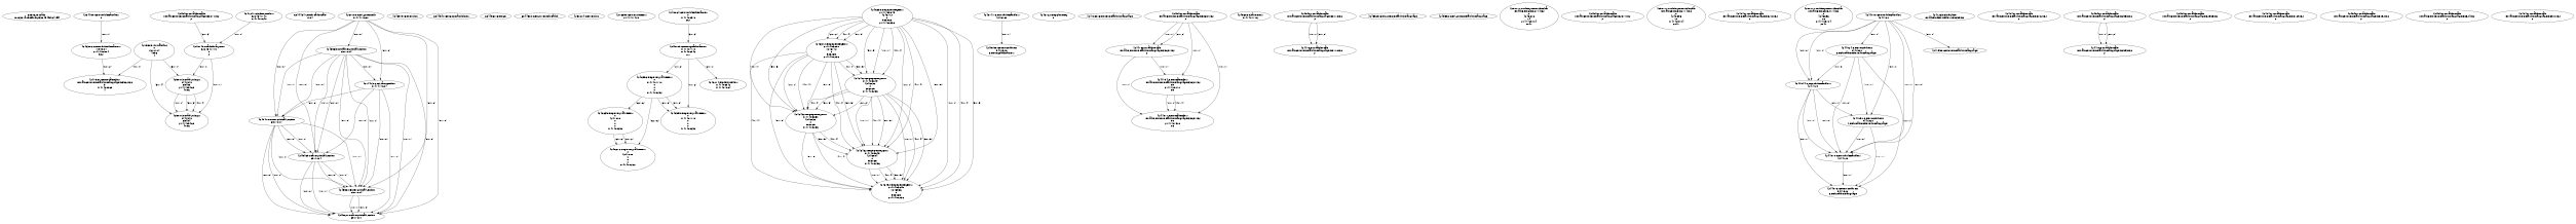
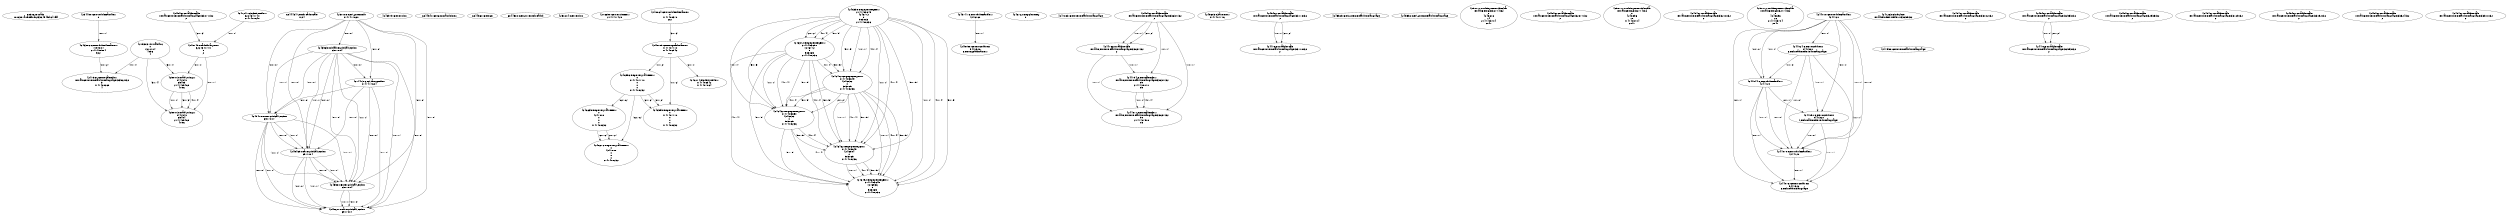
  digraph {
    n1 [label="6850628.main\n0006381a05e9f0dc2336454f0bc41fff"]
    n2 [label="4254480.GetModuleHandleW\n0"]
    n3 [label="4243306.GetModuleFileNameW\n4194304\n2147408904\n522"]
    n4 [label="4247567.GetLocaleInfoW\nretval_GetUserDefaultUILanguage_33522_32\n3\n2147408268\n4"]
    n5 [label="6844434.SetThreadLocale\n1024"]
    n6 [label="4243965.InitializeCriticalSection\n6917004"]
    n7 [label="4214413.GetStartupInfoW\n2147417624"]
    n8 [label="4245418.EnterCriticalSection\n6917004"]
    n9 [label="4245469.LeaveCriticalSection\n6917004"]
    n10 [label="4245580.EnterCriticalSection\n6917004"]
    n11 [label="4245621.LeaveCriticalSection\n6917004"]
    n12 [label="4250188.GetSystemInfo\n2147417660"]
    n13 [label="4243979.GetVersion\n"]
    n14 [label="6844540.GetCommandLineW\n"]
    n15 [label="6844560.GetACP\n"]
    n16 [label="6844580.GetCurrentThreadId\n"]
    n17 [label="4250204.GetVersion\n"]
    n18 [label="4276690.GetVersionExW\n2147417420"]
    n19 [label="4248064.GetModuleFileNameW\n0\n2147408370\n261"]
    n20 [label="4245785.GetLongPathNameW\n2147407710\n2147406542\n261"]
    n21 [label="4246556.RegQueryValueExW\n0\n2147407710\n0\n0\n0\n2147408232"]
    n22 [label="4246599.RegQueryValueExW\n0\n2147407710\n0\n0\n0\n2147408232"]
    n23 [label="4246014.FindFirstFileW\n2147406542\n2147407064"]
    n24 [label="4215383.VirtualAlloc\n0\n1310704\n4096\n4"]
    n25 [label="4250073.LoadStringW\n9441340\n65485\n2147409468\n4096"]
    n26 [label="4250073.LoadStringW\n9441340\n65484\n2147409468\n4096"]
    n27 [label="4246338.RegOpenKeyExW\n2147483649\n4246772\n0\n983065\n2147408236"]
    n28 [label="4246372.RegOpenKeyExW\n2147483650\n4246772\n0\n983065\n2147408236"]
    n29 [label="4246402.RegOpenKeyExW\n2147483649\n4246832\n0\n983065\n2147408236"]
    n30 [label="4246432.RegOpenKeyExW\n2147483650\n4246832\n0\n983065\n2147408236"]
    n31 [label="4246462.RegOpenKeyExW\n2147483649\n4246884\n0\n983065\n2147408236"]
    n32 [label="4246492.RegOpenKeyExW\n2147483649\n4246936\n0\n983065\n2147408236"]
    n33 [label="4245741.GetModuleHandleW\n4246160"]
    n34 [label="4245758.GetProcAddress\n9441320\nGetLongPathNameW"]
    n35 [label="4246635.RegQueryValueExW\n0\n4247000\n0\n0\n0\n2147408232"]
    n36 [label="4246676.RegQueryValueExW\n0\n4247000\n0\n0\n0\n2147408232"]
    n37 [label="4246722.RegCloseKey\n0"]
    n38 [label="4247883.GetUserDefaultUILanguage\n"]
    n39 [label="4245487.IsValidLocale\nretval_GetUserDefaultUILanguage_33637_32\n2"]
    n40 [label="4244766.IsValidLocale\nretval_GetUserDefaultUILanguage_33637_32\n2"]
    n41 [label="4244794.GetLocaleInfoW\nretval_GetUserDefaultUILanguage_33637_32\n89\n2147408070\n85"]
    n42 [label="4244811.GetLocaleInfoW\nretval_GetUserDefaultUILanguage_33637_32\n90\n2147407900\n85"]
    n43 [label="4245683.CharNextW\n2147407716"]
    n44 [label="4245487.IsValidLocale\nretval_GetUserDefaultUILanguage_33118_32\n2"]
    n45 [label="4244766.IsValidLocale\nretval_GetUserDefaultUILanguage_33118_32\n2"]
    n46 [label="4245525.GetSystemDefaultUILanguage\n"]
    n47 [label="4245552.GetSystemDefaultUILanguage\n"]
    n48 [label="4250171.MultiByteToWideChar\nretval_GetACP_32774_32\n0\n4243616\n14\n2147403704\n2047"]
    n49 [label="4245487.IsValidLocale\nretval_GetUserDefaultUILanguage_32877_32\n2"]
    n50 [label="4250171.MultiByteToWideChar\nretval_GetACP_32774_32\n0\n4243896\n10\n2147403704\n2047"]
    n51 [label="4245487.IsValidLocale\nretval_GetUserDefaultUILanguage_33218_32\n2"]
    n52 [label="4250171.MultiByteToWideChar\nretval_GetACP_32774_32\n0\n4243696\n16\n2147403704\n2047"]
    n53 [label="4244018.GetModuleHandleW\n4244120"]
    n54 [label="4244024.GetProcAddress\n9441320\nGetThreadPreferredUILanguages"]
    n55 [label="4244044.GetModuleHandleW\n4244120"]
    n56 [label="4244050.GetProcAddress\n9441320\nSetThreadPreferredUILanguages"]
    n57 [label="4244070.GetModuleHandleW\n4244120"]
    n58 [label="4244076.GetProcAddress\n9441320\nGetThreadUILanguage"]
    n59 [label="4245487.IsValidLocale\nretval_GetUserDefaultUILanguage_33071_32\n2"]
    n60 [label="4248145.LoadLibraryExW\n3224341740\n0\n2"]
    n61 [label="4247558.GetUserDefaultUILanguage\n"]
    n62 [label="4247247.FindFirstFileW\n3224341740\n2147407640"]
    n63 [label="4247263.FindClose\nretval_FindFirstFileW_33659_32"]
    n64 [label="4245487.IsValidLocale\nretval_GetUserDefaultUILanguage_33002_32\n2"]
    n65 [label="4245487.IsValidLocale\nretval_GetUserDefaultUILanguage_32953_32\n2"]
    n66 [label="4244766.IsValidLocale\nretval_GetUserDefaultUILanguage_32953_32\n2"]
    n67 [label="4245487.IsValidLocale\nretval_GetUserDefaultUILanguage_32935_32\n2"]
    n68 [label="4245487.IsValidLocale\nretval_GetUserDefaultUILanguage_33129_32\n2"]
    n69 [label="4245487.IsValidLocale\nretval_GetUserDefaultUILanguage_33092_32\n2"]
    n70 [label="4245487.IsValidLocale\nretval_GetUserDefaultUILanguage_33524_32\n2"]
    n71 [label="4245487.IsValidLocale\nretval_GetUserDefaultUILanguage_33510_32\n2"]
    n2 -> n3 [label="(0-->1)"]
    n3 -> n4 [label="(0-->2)"]
    n6 -> n7 [label="(0-->0)"]
    n6 -> n8 [label="(1-->1)"]
    n6 -> n8 [label="(0-->0)"]
    n6 -> n9 [label="(1-->1)"]
    n6 -> n9 [label="(0-->0)"]
    n6 -> n10 [label="(1-->1)"]
    n6 -> n10 [label="(0-->0)"]
    n6 -> n11 [label="(1-->1)"]
    n6 -> n11 [label="(0-->0)"]
    n7 -> n8 [label="(0-->0)"]
    n7 -> n9 [label="(0-->0)"]
    n7 -> n10 [label="(0-->0)"]
    n7 -> n11 [label="(0-->0)"]
    n8 -> n9 [label="(1-->1)"]
    n8 -> n9 [label="(0-->0)"]
    n8 -> n10 [label="(1-->1)"]
    n8 -> n10 [label="(0-->0)"]
    n8 -> n11 [label="(1-->1)"]
    n8 -> n11 [label="(0-->0)"]
    n9 -> n10 [label="(1-->1)"]
    n9 -> n10 [label="(0-->0)"]
    n9 -> n11 [label="(1-->1)"]
    n9 -> n11 [label="(0-->0)"]
    n10 -> n11 [label="(1-->1)"]
    n10 -> n11 [label="(0-->0)"]
    n12 -> n6 [label="(0-->0)"]
    n12 -> n7 [label="(0-->0)"]
    n12 -> n8 [label="(0-->0)"]
    n12 -> n9 [label="(0-->0)"]
    n12 -> n10 [label="(0-->0)"]
    n12 -> n11 [label="(0-->0)"]
    n19 -> n20 [label="(3-->3)"]
    n20 -> n21 [label="(1-->2)"]
    n20 -> n22 [label="(1-->2)"]
    n20 -> n23 [label="(2-->1)"]
    n21 -> n22 [label="(2-->2)"]
    n21 -> n22 [label="(6-->6)"]
    n21 -> n35 [label="(6-->6)"]
    n21 -> n36 [label="(6-->6)"]
    n24 -> n4 [label="(4-->4)"]
    n24 -> n25 [label="(3-->4)"]
    n24 -> n26 [label="(3-->4)"]
    n25 -> n26 [label="(1-->1)"]
    n25 -> n26 [label="(3-->3)"]
    n25 -> n26 [label="(4-->4)"]
    n27 -> n28 [label="(2-->2)"]
    n27 -> n28 [label="(4-->4)"]
    n27 -> n28 [label="(5-->5)"]
    n27 -> n29 [label="(1-->1)"]
    n27 -> n29 [label="(4-->4)"]
    n27 -> n29 [label="(5-->5)"]
    n27 -> n30 [label="(4-->4)"]
    n27 -> n30 [label="(5-->5)"]
    n27 -> n31 [label="(1-->1)"]
    n27 -> n31 [label="(4-->4)"]
    n27 -> n31 [label="(5-->5)"]
    n27 -> n32 [label="(1-->1)"]
    n27 -> n32 [label="(4-->4)"]
    n27 -> n32 [label="(5-->5)"]
    n28 -> n29 [label="(4-->4)"]
    n28 -> n29 [label="(5-->5)"]
    n28 -> n30 [label="(1-->1)"]
    n28 -> n30 [label="(4-->4)"]
    n28 -> n30 [label="(5-->5)"]
    n28 -> n31 [label="(4-->4)"]
    n28 -> n31 [label="(5-->5)"]
    n28 -> n32 [label="(4-->4)"]
    n28 -> n32 [label="(5-->5)"]
    n29 -> n30 [label="(2-->2)"]
    n29 -> n30 [label="(4-->4)"]
    n29 -> n30 [label="(5-->5)"]
    n29 -> n31 [label="(1-->1)"]
    n29 -> n31 [label="(4-->4)"]
    n29 -> n31 [label="(5-->5)"]
    n29 -> n32 [label="(1-->1)"]
    n29 -> n32 [label="(4-->4)"]
    n29 -> n32 [label="(5-->5)"]
    n30 -> n31 [label="(4-->4)"]
    n30 -> n31 [label="(5-->5)"]
    n30 -> n32 [label="(4-->4)"]
    n30 -> n32 [label="(5-->5)"]
    n31 -> n32 [label="(1-->1)"]
    n31 -> n32 [label="(4-->4)"]
    n31 -> n32 [label="(5-->5)"]
    n33 -> n34 [label="(0-->1)"]
    n35 -> n36 [label="(2-->2)"]
    n35 -> n36 [label="(6-->6)"]
    n39 -> n40 [label="(1-->1)"]
    n39 -> n40 [label="(2-->2)"]
    n39 -> n41 [label="(1-->1)"]
    n39 -> n42 [label="(1-->1)"]
    n40 -> n41 [label="(1-->1)"]
    n40 -> n42 [label="(1-->1)"]
    n41 -> n42 [label="(1-->1)"]
    n41 -> n42 [label="(4-->4)"]
    n44 -> n45 [label="(1-->1)"]
    n44 -> n45 [label="(2-->2)"]
    n53 -> n54 [label="(0-->1)"]
    n53 -> n55 [label="(1-->1)"]
    n53 -> n55 [label="(0-->0)"]
    n53 -> n56 [label="(0-->1)"]
    n53 -> n57 [label="(1-->1)"]
    n53 -> n57 [label="(0-->0)"]
-   n53 -> n61 [label="(0-->1)"]
+   n53 -> n58 [label="(0-->1)"]
    n54 -> n55 [label="(1-->0)"]
    n54 -> n56 [label="(1-->1)"]
    n54 -> n57 [label="(1-->0)"]
    n54 -> n58 [label="(1-->1)"]
    n55 -> n56 [label="(0-->1)"]
    n55 -> n57 [label="(1-->1)"]
    n55 -> n57 [label="(0-->0)"]
    n55 -> n58 [label="(0-->1)"]
    n56 -> n57 [label="(1-->0)"]
    n56 -> n58 [label="(1-->1)"]
    n57 -> n58 [label="(0-->1)"]
    n59 -> n60 [label="(2-->3)"]
    n60 -> n25 [label="(0-->1)"]
    n60 -> n26 [label="(0-->1)"]
    n62 -> n60 [label="(1-->1)"]
    n65 -> n66 [label="(1-->1)"]
    n65 -> n66 [label="(2-->2)"]
  }
